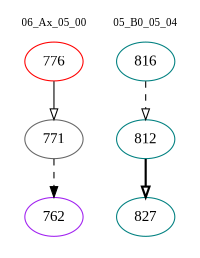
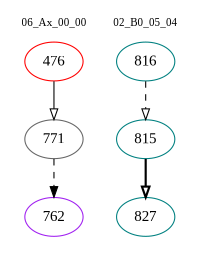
  digraph {
    fontname="Liberation Serif"
    node [color=teal fontname="Liberation Serif"]
    edge [arrowhead=onormal color=black fontname="Liberation Serif" style=dashed]
-   n1 [color=red label=776]
+   n1 [color=red label=476]
    n2 [color=gray40 label=771]
    n3 [color=purple label=762]
    n4 [label=816]
-   n5 [label=812]
+   n5 [label=815]
    n6 [label=827]
    subgraph cluster_1 {
      color=white
      fontsize=10
-     label="06_Ax_05_00"
+     label="06_Ax_00_00"
      n1
      n2
      n3
    }
    subgraph cluster_2 {
      color=white
      fontsize=10
-     label="05_B0_05_04"
+     label="02_B0_05_04"
      n4
      n5
      n6
    }
    n1 -> n2 [style=solid]
    n2 -> n3 [arrowhead=normal]
    n4 -> n5
    n5 -> n6 [style=bold]
  }
